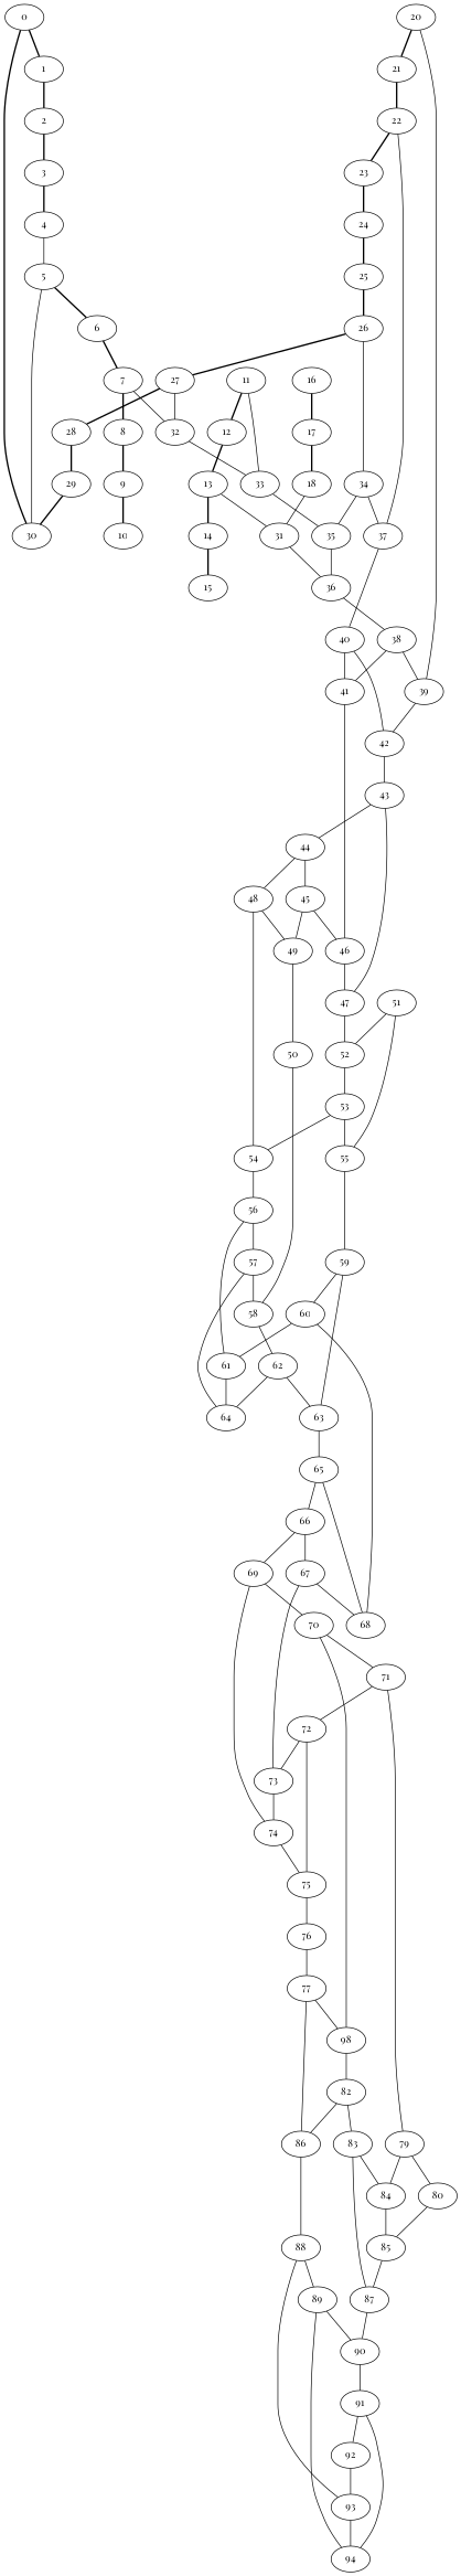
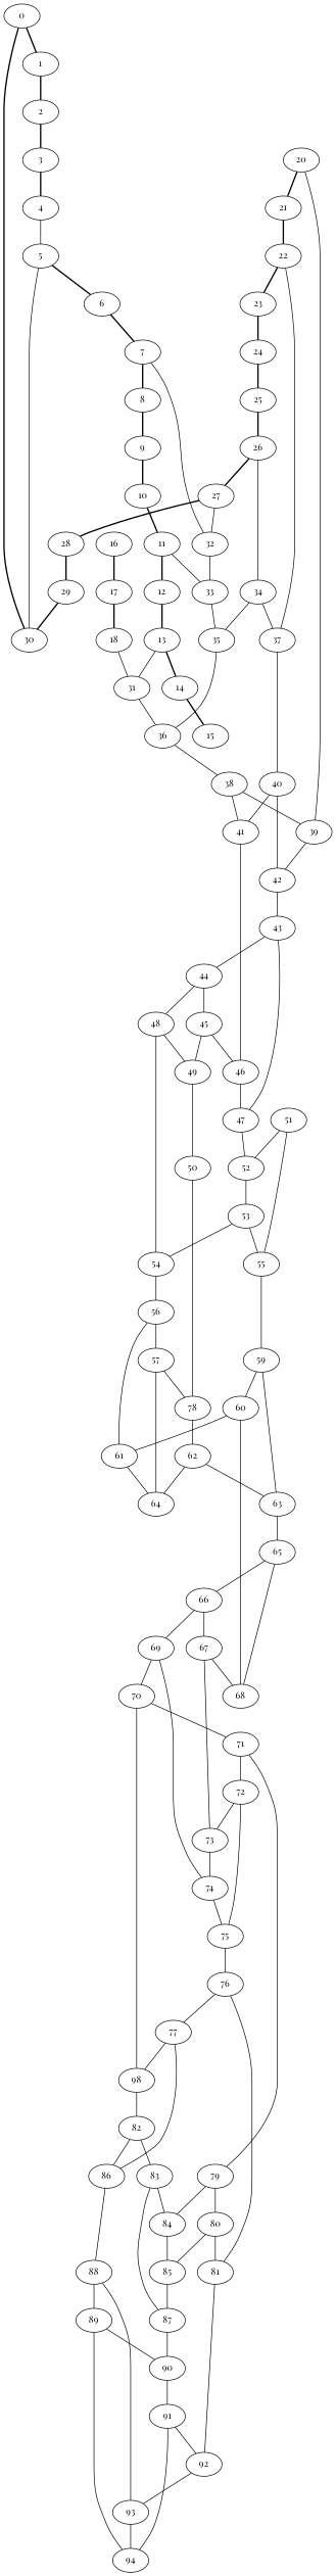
  graph {
    fontname="Playfair Display"
    node [fontname="Playfair Display"]
    edge [fontname="Playfair Display"]
    0
    1
    30
    2
    3
    4
    5
    6
    7
    8
    32
    9
    33
    10
    35
    11
    12
    13
    14
    31
    36
    15
    38
    16
    17
    18
    20
    21
    39
    22
    42
    23
    37
    43
    24
    40
    25
    41
    26
    27
    34
    28
    29
    46
    47
    44
    52
    45
    48
    49
    54
    53
    50
    56
-   58
+   58 [label=78]
    55
    57
    61
    51
    62
    59
    63
    64
    60
    68
    65
    66
    67
    69
    73
    70
    74
    71
    n74 [label=98]
    75
    72
    79
    82
    76
    80
    84
    86
    83
+   81
    85
    77
    92
    88
    93
    89
    87
    90
    94
    91
    0 -- 1 [style=bold]
    0 -- 30 [style=bold]
    1 -- 2 [style=bold]
    2 -- 3 [style=bold]
    3 -- 4 [style=bold]
    4 -- 5 [style=solid]
    5 -- 30
    5 -- 6 [style=bold]
    6 -- 7 [style=bold]
    7 -- 8 [style=bold]
    7 -- 32
    8 -- 9 [style=bold]
    32 -- 33
    9 -- 10 [style=bold]
    33 -- 35
+   10 -- 11 [style=bold]
    35 -- 36
    11 -- 33
    11 -- 12 [style=bold]
    12 -- 13 [style=bold]
    13 -- 14 [style=bold]
    13 -- 31
    14 -- 15 [style=bold]
    31 -- 36
    36 -- 38
    38 -- 39
    38 -- 41
    16 -- 17 [style=bold]
    17 -- 18 [style=bold]
    18 -- 31
    20 -- 21 [style=bold]
    20 -- 39
    21 -- 22 [style=bold]
    39 -- 42
    22 -- 23 [style=bold]
    22 -- 37
    42 -- 43
    23 -- 24 [style=bold]
    37 -- 40
    43 -- 47
    43 -- 44
    24 -- 25 [style=bold]
    40 -- 42
    40 -- 41
    25 -- 26 [style=bold]
    41 -- 46
    26 -- 27 [style=bold]
    26 -- 34
    27 -- 32
    27 -- 28 [style=bold]
    34 -- 35
    34 -- 37
    28 -- 29 [style=bold]
    29 -- 30 [style=bold]
    46 -- 47
    47 -- 52
    44 -- 45
    44 -- 48
    52 -- 53
    45 -- 46
    45 -- 49
    48 -- 49
    48 -- 54
    49 -- 50
    54 -- 56
    53 -- 54
    53 -- 55
    50 -- 58
    56 -- 57
    56 -- 61
    58 -- 62
    55 -- 59
    57 -- 58
    57 -- 64
    61 -- 64
    51 -- 52
    51 -- 55
    62 -- 63
    62 -- 64
    59 -- 63
    59 -- 60
    63 -- 65
    60 -- 61
    60 -- 68
    65 -- 68
    65 -- 66
    66 -- 67
    66 -- 69
    67 -- 68
    67 -- 73
    69 -- 70
    69 -- 74
    73 -- 74
    70 -- 71
    70 -- n74
    74 -- 75
    71 -- 72
    71 -- 79
    n74 -- 82
    75 -- 76
    72 -- 73
    72 -- 75
    79 -- 80
    79 -- 84
    82 -- 86
    82 -- 83
+   76 -- 81
    76 -- 77
+   80 -- 81
    80 -- 85
    84 -- 85
    86 -- 88
    83 -- 84
    83 -- 87
+   81 -- 92
    85 -- 87
    77 -- n74
    77 -- 86
    92 -- 93
    88 -- 93
    88 -- 89
    93 -- 94
    89 -- 90
    89 -- 94
    87 -- 90
    90 -- 91
    91 -- 92
    91 -- 94
  }
